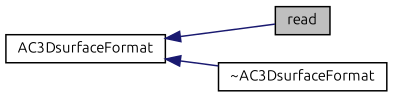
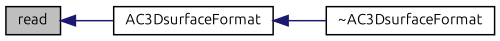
  digraph {
    fontname=Ubuntu
    rankdir=LR
    node [color=black fontname=Ubuntu fontsize=10 shape=record]
    edge [color=midnightblue dir=back fontname=Ubuntu fontsize=10 labelfontname=FreeSans labelfontsize=10 style=solid]
    n1 [fillcolor=grey75 fontcolor=black height=0.2 label=read style=filled width=0.4]
    n2 [height=0.2 label=AC3DsurfaceFormat width=0.4]
    n3 [height=0.2 label="~AC3DsurfaceFormat" width=0.4]
-   n2 -> n1
+   n1 -> n2
    n2 -> n3
  }
